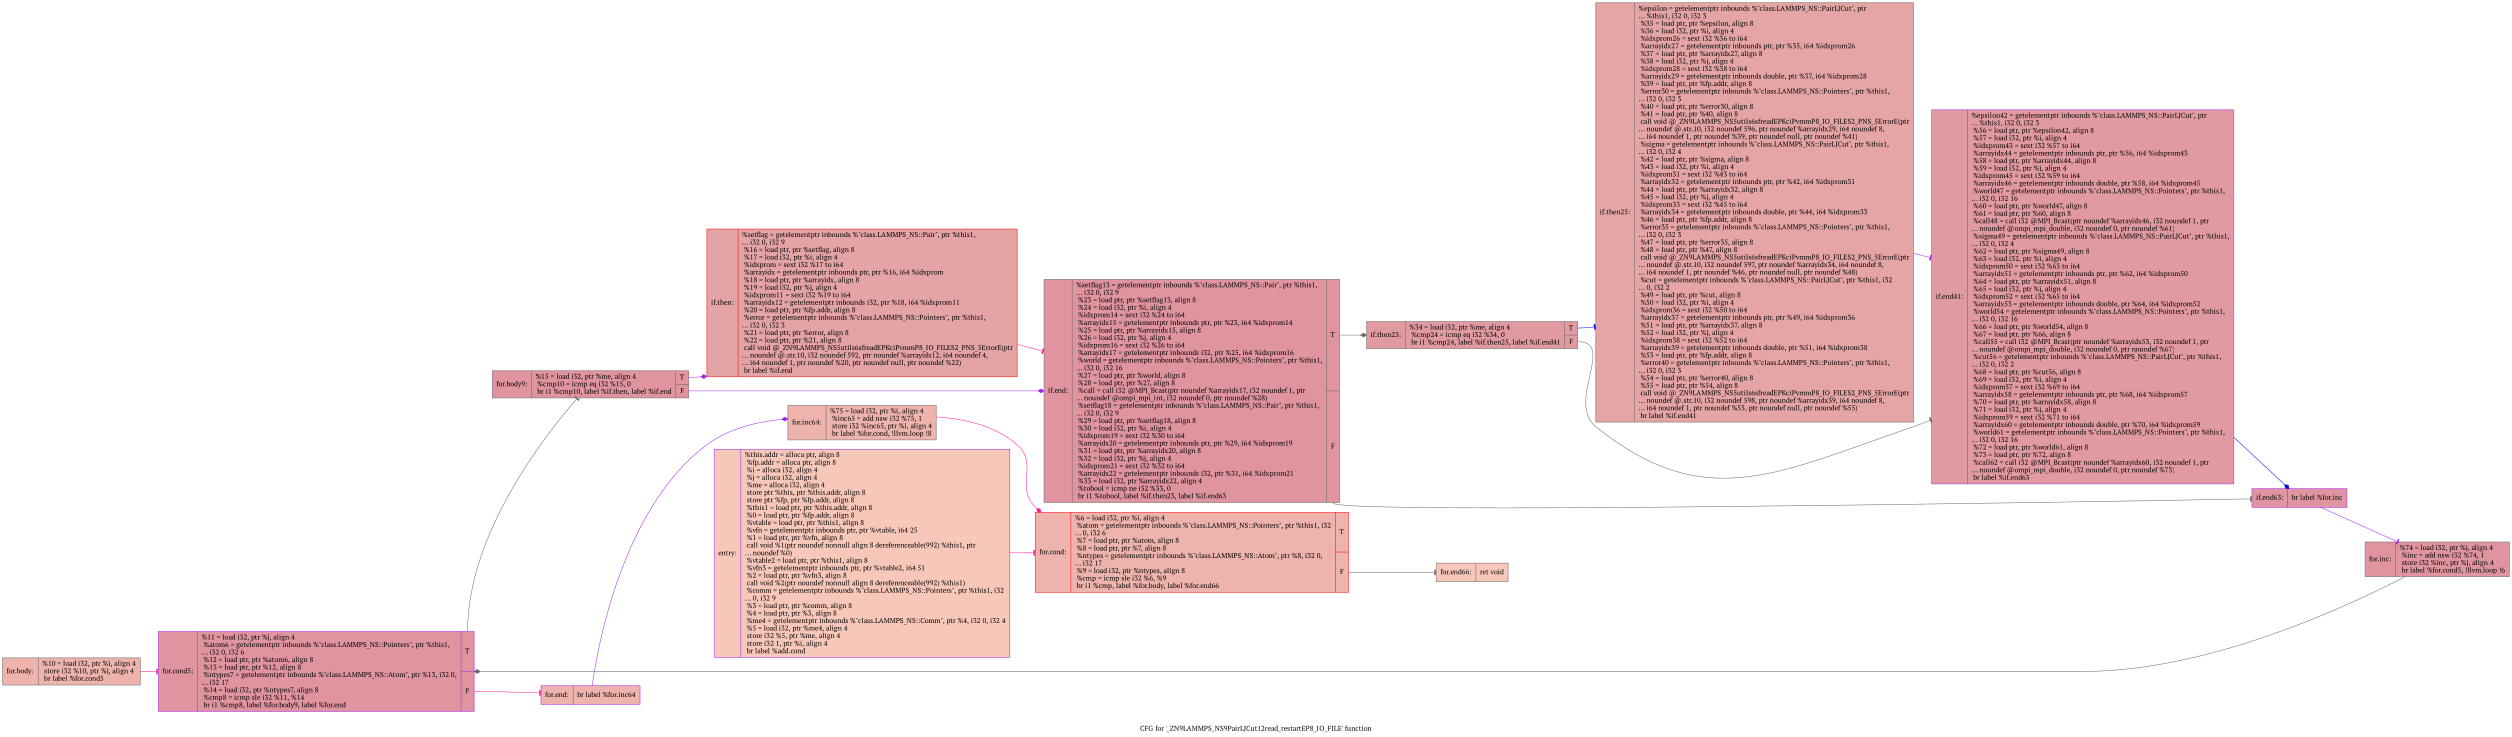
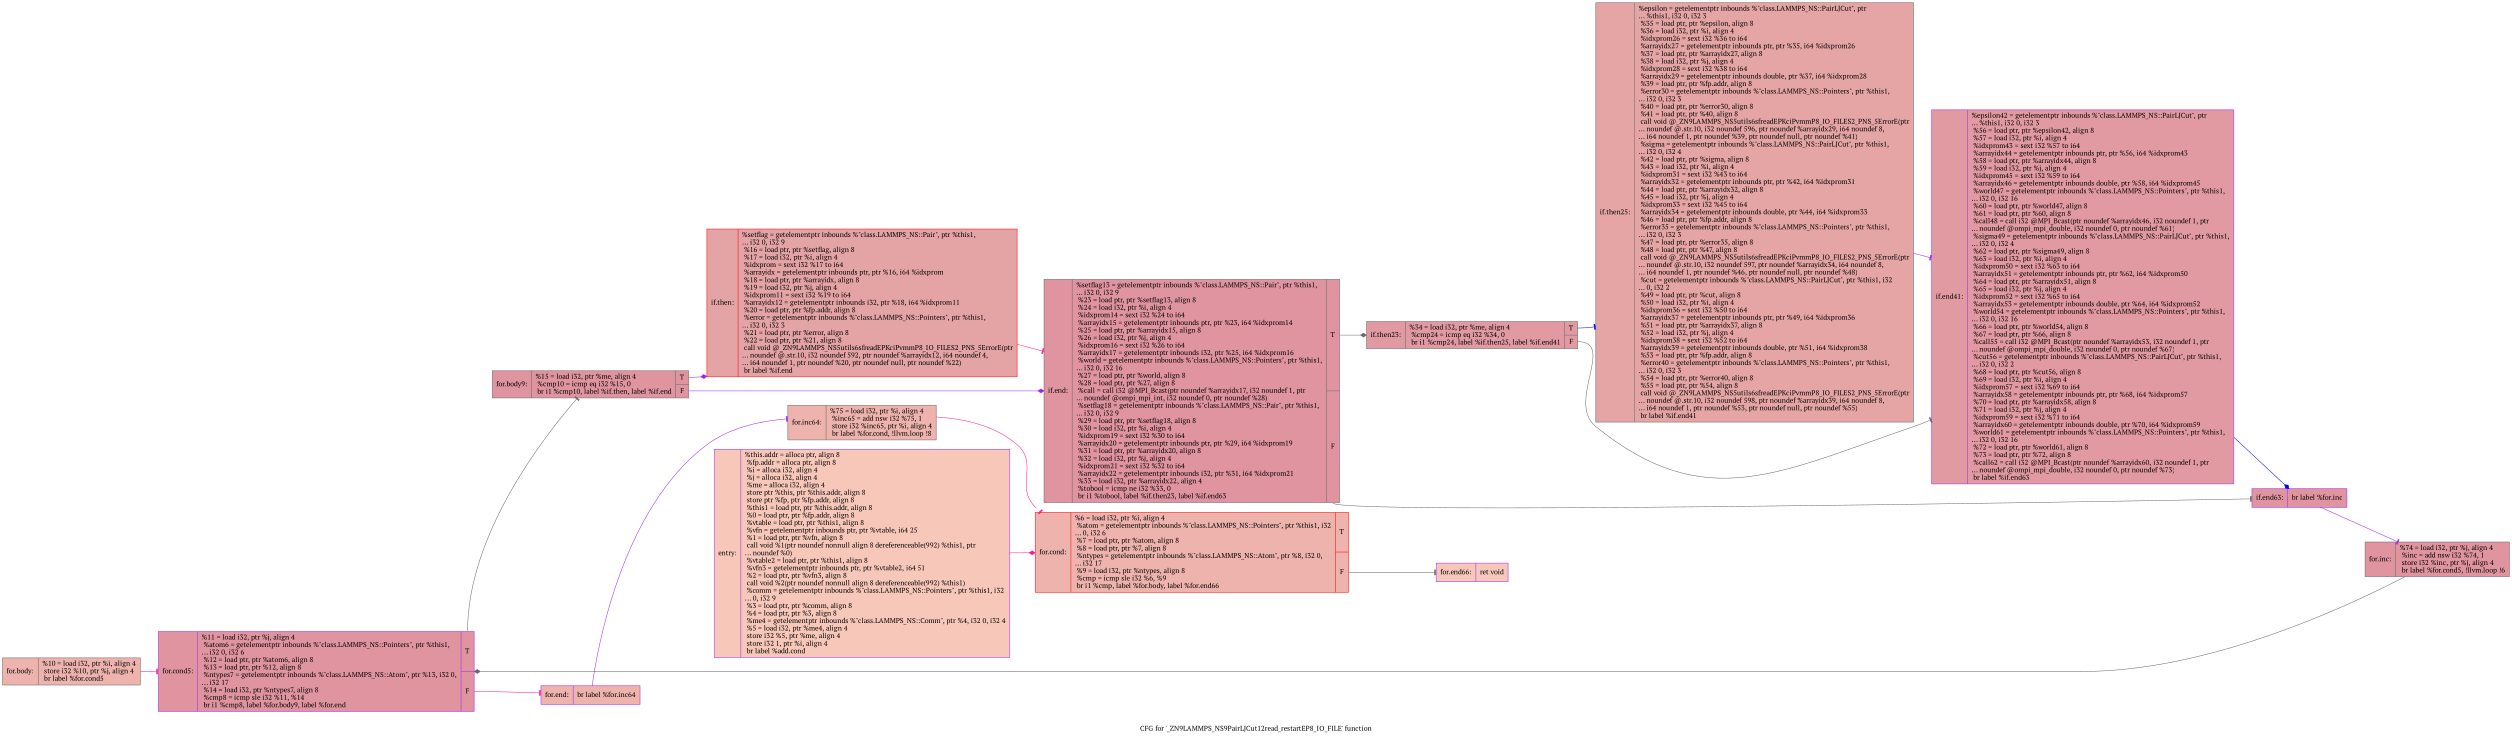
  digraph {
    fontname="PT Serif"
    label="CFG for '_ZN9LAMMPS_NS9PairLJCut12read_restartEP8_IO_FILE' function"
    rankdir=LR
    node [color=gray40 fillcolor="#b70d2870" fontname="PT Serif" shape=record style=filled]
    edge [arrowhead=tee color=gray40 fontname="PT Serif"]
    n1 [color=purple fillcolor="#ec7f6370" label="{entry:\l|  %this.addr = alloca ptr, align 8\l  %fp.addr = alloca ptr, align 8\l  %i = alloca i32, align 4\l  %j = alloca i32, align 4\l  %me = alloca i32, align 4\l  store ptr %this, ptr %this.addr, align 8\l  store ptr %fp, ptr %fp.addr, align 8\l  %this1 = load ptr, ptr %this.addr, align 8\l  %0 = load ptr, ptr %fp.addr, align 8\l  %vtable = load ptr, ptr %this1, align 8\l  %vfn = getelementptr inbounds ptr, ptr %vtable, i64 25\l  %1 = load ptr, ptr %vfn, align 8\l  call void %1(ptr noundef nonnull align 8 dereferenceable(992) %this1, ptr\l... noundef %0)\l  %vtable2 = load ptr, ptr %this1, align 8\l  %vfn3 = getelementptr inbounds ptr, ptr %vtable2, i64 51\l  %2 = load ptr, ptr %vfn3, align 8\l  call void %2(ptr noundef nonnull align 8 dereferenceable(992) %this1)\l  %comm = getelementptr inbounds %\"class.LAMMPS_NS::Pointers\", ptr %this1, i32\l... 0, i32 9\l  %3 = load ptr, ptr %comm, align 8\l  %4 = load ptr, ptr %3, align 8\l  %me4 = getelementptr inbounds %\"class.LAMMPS_NS::Comm\", ptr %4, i32 0, i32 4\l  %5 = load i32, ptr %me4, align 4\l  store i32 %5, ptr %me, align 4\l  store i32 1, ptr %i, align 4\l  br label %add.cond\l}"]
    n2 [color=red fillcolor="#d6524470" label="{for.cond:\l|  %6 = load i32, ptr %i, align 4\l  %atom = getelementptr inbounds %\"class.LAMMPS_NS::Pointers\", ptr %this1, i32\l... 0, i32 6\l  %7 = load ptr, ptr %atom, align 8\l  %8 = load ptr, ptr %7, align 8\l  %ntypes = getelementptr inbounds %\"class.LAMMPS_NS::Atom\", ptr %8, i32 0,\l... i32 17\l  %9 = load i32, ptr %ntypes, align 8\l  %cmp = icmp sle i32 %6, %9\l  br i1 %cmp, label %for.body, label %for.end66\l|{<s0>T|<s1>F}}"]
-   n3 [fillcolor="#ec7f6370" label="{for.end66:\l|  ret void\l}"]
+   n3 [color=purple fillcolor="#ec7f6370" label="{for.end66:\l|  ret void\l}"]
    n4 [fillcolor="#d6524470" label="{for.body:\l|  %10 = load i32, ptr %i, align 4\l  store i32 %10, ptr %j, align 4\l  br label %for.cond5\l}"]
    n5 [color=purple label="{for.cond5:\l|  %11 = load i32, ptr %j, align 4\l  %atom6 = getelementptr inbounds %\"class.LAMMPS_NS::Pointers\", ptr %this1,\l... i32 0, i32 6\l  %12 = load ptr, ptr %atom6, align 8\l  %13 = load ptr, ptr %12, align 8\l  %ntypes7 = getelementptr inbounds %\"class.LAMMPS_NS::Atom\", ptr %13, i32 0,\l... i32 17\l  %14 = load i32, ptr %ntypes7, align 8\l  %cmp8 = icmp sle i32 %11, %14\l  br i1 %cmp8, label %for.body9, label %for.end\l|{<s0>T|<s1>F}}"]
    n6 [label="{for.body9:\l|  %15 = load i32, ptr %me, align 4\l  %cmp10 = icmp eq i32 %15, 0\l  br i1 %cmp10, label %if.then, label %if.end\l|{<s0>T|<s1>F}}"]
    n7 [color=purple fillcolor="#d6524470" label="{for.end:\l|  br label %for.inc64\l}"]
    n8 [color=red fillcolor="#c32e3170" label="{if.then:\l|  %setflag = getelementptr inbounds %\"class.LAMMPS_NS::Pair\", ptr %this1,\l... i32 0, i32 9\l  %16 = load ptr, ptr %setflag, align 8\l  %17 = load i32, ptr %i, align 4\l  %idxprom = sext i32 %17 to i64\l  %arrayidx = getelementptr inbounds ptr, ptr %16, i64 %idxprom\l  %18 = load ptr, ptr %arrayidx, align 8\l  %19 = load i32, ptr %j, align 4\l  %idxprom11 = sext i32 %19 to i64\l  %arrayidx12 = getelementptr inbounds i32, ptr %18, i64 %idxprom11\l  %20 = load ptr, ptr %fp.addr, align 8\l  %error = getelementptr inbounds %\"class.LAMMPS_NS::Pointers\", ptr %this1,\l... i32 0, i32 3\l  %21 = load ptr, ptr %error, align 8\l  %22 = load ptr, ptr %21, align 8\l  call void @_ZN9LAMMPS_NS5utils6sfreadEPKciPvmmP8_IO_FILES2_PNS_5ErrorE(ptr\l... noundef @.str.10, i32 noundef 592, ptr noundef %arrayidx12, i64 noundef 4,\l... i64 noundef 1, ptr noundef %20, ptr noundef null, ptr noundef %22)\l  br label %if.end\l}"]
    n9 [label="{if.end:\l|  %setflag13 = getelementptr inbounds %\"class.LAMMPS_NS::Pair\", ptr %this1,\l... i32 0, i32 9\l  %23 = load ptr, ptr %setflag13, align 8\l  %24 = load i32, ptr %i, align 4\l  %idxprom14 = sext i32 %24 to i64\l  %arrayidx15 = getelementptr inbounds ptr, ptr %23, i64 %idxprom14\l  %25 = load ptr, ptr %arrayidx15, align 8\l  %26 = load i32, ptr %j, align 4\l  %idxprom16 = sext i32 %26 to i64\l  %arrayidx17 = getelementptr inbounds i32, ptr %25, i64 %idxprom16\l  %world = getelementptr inbounds %\"class.LAMMPS_NS::Pointers\", ptr %this1,\l... i32 0, i32 16\l  %27 = load ptr, ptr %world, align 8\l  %28 = load ptr, ptr %27, align 8\l  %call = call i32 @MPI_Bcast(ptr noundef %arrayidx17, i32 noundef 1, ptr\l... noundef @ompi_mpi_int, i32 noundef 0, ptr noundef %28)\l  %setflag18 = getelementptr inbounds %\"class.LAMMPS_NS::Pair\", ptr %this1,\l... i32 0, i32 9\l  %29 = load ptr, ptr %setflag18, align 8\l  %30 = load i32, ptr %i, align 4\l  %idxprom19 = sext i32 %30 to i64\l  %arrayidx20 = getelementptr inbounds ptr, ptr %29, i64 %idxprom19\l  %31 = load ptr, ptr %arrayidx20, align 8\l  %32 = load i32, ptr %j, align 4\l  %idxprom21 = sext i32 %32 to i64\l  %arrayidx22 = getelementptr inbounds i32, ptr %31, i64 %idxprom21\l  %33 = load i32, ptr %arrayidx22, align 4\l  %tobool = icmp ne i32 %33, 0\l  br i1 %tobool, label %if.then23, label %if.end63\l|{<s0>T|<s1>F}}"]
    n10 [fillcolor="#d6524470" label="{for.inc64:\l|  %75 = load i32, ptr %i, align 4\l  %inc65 = add nsw i32 %75, 1\l  store i32 %inc65, ptr %i, align 4\l  br label %for.cond, !llvm.loop !8\l}"]
    n11 [fillcolor="#bb1b2c70" label="{if.then23:\l|  %34 = load i32, ptr %me, align 4\l  %cmp24 = icmp eq i32 %34, 0\l  br i1 %cmp24, label %if.then25, label %if.end41\l|{<s0>T|<s1>F}}"]
    n12 [color=purple label="{if.end63:\l|  br label %for.inc\l}"]
    n13 [fillcolor="#c5333470" label="{if.then25:\l|  %epsilon = getelementptr inbounds %\"class.LAMMPS_NS::PairLJCut\", ptr\l... %this1, i32 0, i32 3\l  %35 = load ptr, ptr %epsilon, align 8\l  %36 = load i32, ptr %i, align 4\l  %idxprom26 = sext i32 %36 to i64\l  %arrayidx27 = getelementptr inbounds ptr, ptr %35, i64 %idxprom26\l  %37 = load ptr, ptr %arrayidx27, align 8\l  %38 = load i32, ptr %j, align 4\l  %idxprom28 = sext i32 %38 to i64\l  %arrayidx29 = getelementptr inbounds double, ptr %37, i64 %idxprom28\l  %39 = load ptr, ptr %fp.addr, align 8\l  %error30 = getelementptr inbounds %\"class.LAMMPS_NS::Pointers\", ptr %this1,\l... i32 0, i32 3\l  %40 = load ptr, ptr %error30, align 8\l  %41 = load ptr, ptr %40, align 8\l  call void @_ZN9LAMMPS_NS5utils6sfreadEPKciPvmmP8_IO_FILES2_PNS_5ErrorE(ptr\l... noundef @.str.10, i32 noundef 596, ptr noundef %arrayidx29, i64 noundef 8,\l... i64 noundef 1, ptr noundef %39, ptr noundef null, ptr noundef %41)\l  %sigma = getelementptr inbounds %\"class.LAMMPS_NS::PairLJCut\", ptr %this1,\l... i32 0, i32 4\l  %42 = load ptr, ptr %sigma, align 8\l  %43 = load i32, ptr %i, align 4\l  %idxprom31 = sext i32 %43 to i64\l  %arrayidx32 = getelementptr inbounds ptr, ptr %42, i64 %idxprom31\l  %44 = load ptr, ptr %arrayidx32, align 8\l  %45 = load i32, ptr %j, align 4\l  %idxprom33 = sext i32 %45 to i64\l  %arrayidx34 = getelementptr inbounds double, ptr %44, i64 %idxprom33\l  %46 = load ptr, ptr %fp.addr, align 8\l  %error35 = getelementptr inbounds %\"class.LAMMPS_NS::Pointers\", ptr %this1,\l... i32 0, i32 3\l  %47 = load ptr, ptr %error35, align 8\l  %48 = load ptr, ptr %47, align 8\l  call void @_ZN9LAMMPS_NS5utils6sfreadEPKciPvmmP8_IO_FILES2_PNS_5ErrorE(ptr\l... noundef @.str.10, i32 noundef 597, ptr noundef %arrayidx34, i64 noundef 8,\l... i64 noundef 1, ptr noundef %46, ptr noundef null, ptr noundef %48)\l  %cut = getelementptr inbounds %\"class.LAMMPS_NS::PairLJCut\", ptr %this1, i32\l... 0, i32 2\l  %49 = load ptr, ptr %cut, align 8\l  %50 = load i32, ptr %i, align 4\l  %idxprom36 = sext i32 %50 to i64\l  %arrayidx37 = getelementptr inbounds ptr, ptr %49, i64 %idxprom36\l  %51 = load ptr, ptr %arrayidx37, align 8\l  %52 = load i32, ptr %j, align 4\l  %idxprom38 = sext i32 %52 to i64\l  %arrayidx39 = getelementptr inbounds double, ptr %51, i64 %idxprom38\l  %53 = load ptr, ptr %fp.addr, align 8\l  %error40 = getelementptr inbounds %\"class.LAMMPS_NS::Pointers\", ptr %this1,\l... i32 0, i32 3\l  %54 = load ptr, ptr %error40, align 8\l  %55 = load ptr, ptr %54, align 8\l  call void @_ZN9LAMMPS_NS5utils6sfreadEPKciPvmmP8_IO_FILES2_PNS_5ErrorE(ptr\l... noundef @.str.10, i32 noundef 598, ptr noundef %arrayidx39, i64 noundef 8,\l... i64 noundef 1, ptr noundef %53, ptr noundef null, ptr noundef %55)\l  br label %if.end41\l}"]
    n14 [color=purple fillcolor="#bb1b2c70" label="{if.end41:\l|  %epsilon42 = getelementptr inbounds %\"class.LAMMPS_NS::PairLJCut\", ptr\l... %this1, i32 0, i32 3\l  %56 = load ptr, ptr %epsilon42, align 8\l  %57 = load i32, ptr %i, align 4\l  %idxprom43 = sext i32 %57 to i64\l  %arrayidx44 = getelementptr inbounds ptr, ptr %56, i64 %idxprom43\l  %58 = load ptr, ptr %arrayidx44, align 8\l  %59 = load i32, ptr %j, align 4\l  %idxprom45 = sext i32 %59 to i64\l  %arrayidx46 = getelementptr inbounds double, ptr %58, i64 %idxprom45\l  %world47 = getelementptr inbounds %\"class.LAMMPS_NS::Pointers\", ptr %this1,\l... i32 0, i32 16\l  %60 = load ptr, ptr %world47, align 8\l  %61 = load ptr, ptr %60, align 8\l  %call48 = call i32 @MPI_Bcast(ptr noundef %arrayidx46, i32 noundef 1, ptr\l... noundef @ompi_mpi_double, i32 noundef 0, ptr noundef %61)\l  %sigma49 = getelementptr inbounds %\"class.LAMMPS_NS::PairLJCut\", ptr %this1,\l... i32 0, i32 4\l  %62 = load ptr, ptr %sigma49, align 8\l  %63 = load i32, ptr %i, align 4\l  %idxprom50 = sext i32 %63 to i64\l  %arrayidx51 = getelementptr inbounds ptr, ptr %62, i64 %idxprom50\l  %64 = load ptr, ptr %arrayidx51, align 8\l  %65 = load i32, ptr %j, align 4\l  %idxprom52 = sext i32 %65 to i64\l  %arrayidx53 = getelementptr inbounds double, ptr %64, i64 %idxprom52\l  %world54 = getelementptr inbounds %\"class.LAMMPS_NS::Pointers\", ptr %this1,\l... i32 0, i32 16\l  %66 = load ptr, ptr %world54, align 8\l  %67 = load ptr, ptr %66, align 8\l  %call55 = call i32 @MPI_Bcast(ptr noundef %arrayidx53, i32 noundef 1, ptr\l... noundef @ompi_mpi_double, i32 noundef 0, ptr noundef %67)\l  %cut56 = getelementptr inbounds %\"class.LAMMPS_NS::PairLJCut\", ptr %this1,\l... i32 0, i32 2\l  %68 = load ptr, ptr %cut56, align 8\l  %69 = load i32, ptr %i, align 4\l  %idxprom57 = sext i32 %69 to i64\l  %arrayidx58 = getelementptr inbounds ptr, ptr %68, i64 %idxprom57\l  %70 = load ptr, ptr %arrayidx58, align 8\l  %71 = load i32, ptr %j, align 4\l  %idxprom59 = sext i32 %71 to i64\l  %arrayidx60 = getelementptr inbounds double, ptr %70, i64 %idxprom59\l  %world61 = getelementptr inbounds %\"class.LAMMPS_NS::Pointers\", ptr %this1,\l... i32 0, i32 16\l  %72 = load ptr, ptr %world61, align 8\l  %73 = load ptr, ptr %72, align 8\l  %call62 = call i32 @MPI_Bcast(ptr noundef %arrayidx60, i32 noundef 1, ptr\l... noundef @ompi_mpi_double, i32 noundef 0, ptr noundef %73)\l  br label %if.end63\l}"]
    n15 [label="{for.inc:\l|  %74 = load i32, ptr %j, align 4\l  %inc = add nsw i32 %74, 1\l  store i32 %inc, ptr %j, align 4\l  br label %for.cond5, !llvm.loop !6\l}"]
-   n1 -> n2 [color=deeppink]
+   n1 -> n2 [arrowhead=diamond color=deeppink]
    n2 -> n3 [tailport=s1]
    n4 -> n5 [color=deeppink]
    n5 -> n6 [tailport=s0]
    n5 -> n7 [color=deeppink tailport=s1]
    n6 -> n8 [arrowhead=diamond color=purple tailport=s0]
    n6 -> n9 [arrowhead=diamond color=purple tailport=s1]
-   n7 -> n10 [arrowhead=diamond color=purple]
+   n7 -> n10 [color=purple]
    n8 -> n9 [color=deeppink]
    n9 -> n11 [arrowhead=diamond tailport=s0]
    n9 -> n12 [tailport=s1]
-   n10 -> n2 [arrowhead=diamond color=deeppink]
+   n10 -> n2 [color=deeppink]
    n11 -> n13 [color=blue tailport=s0]
    n11 -> n14 [tailport=s1]
    n12 -> n15 [color=purple]
    n13 -> n14 [color=purple]
    n14 -> n12 [arrowhead=diamond color=blue]
    n15 -> n5 [arrowhead=diamond]
  }
